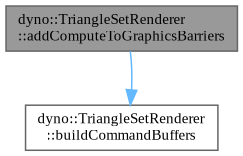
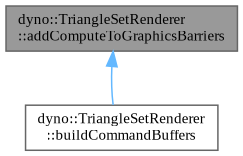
  digraph {
    rankdir=TB
    fontname="Liberation Serif"
    node [fontname="Liberation Serif" fontsize=10 shape=box style=filled]
    n1 [color=gray40 fillcolor=grey60 fontcolor=black height=0.2 label="dyno::TriangleSetRenderer\l::addComputeToGraphicsBarriers" width=0.4]
    n2 [color=grey40 fillcolor=white height=0.2 label="dyno::TriangleSetRenderer\l::buildCommandBuffers" width=0.4]
-   n2 -> n1 [color=steelblue1 dir=back fontname="Liberation Serif" fontsize=10 labelfontname=Helvetica labelfontsize=10 style=solid]
+   n1 -> n2 [color=steelblue1 dir=back fontname="Liberation Serif" fontsize=10 labelfontname=Helvetica labelfontsize=10 style=solid]
  }
